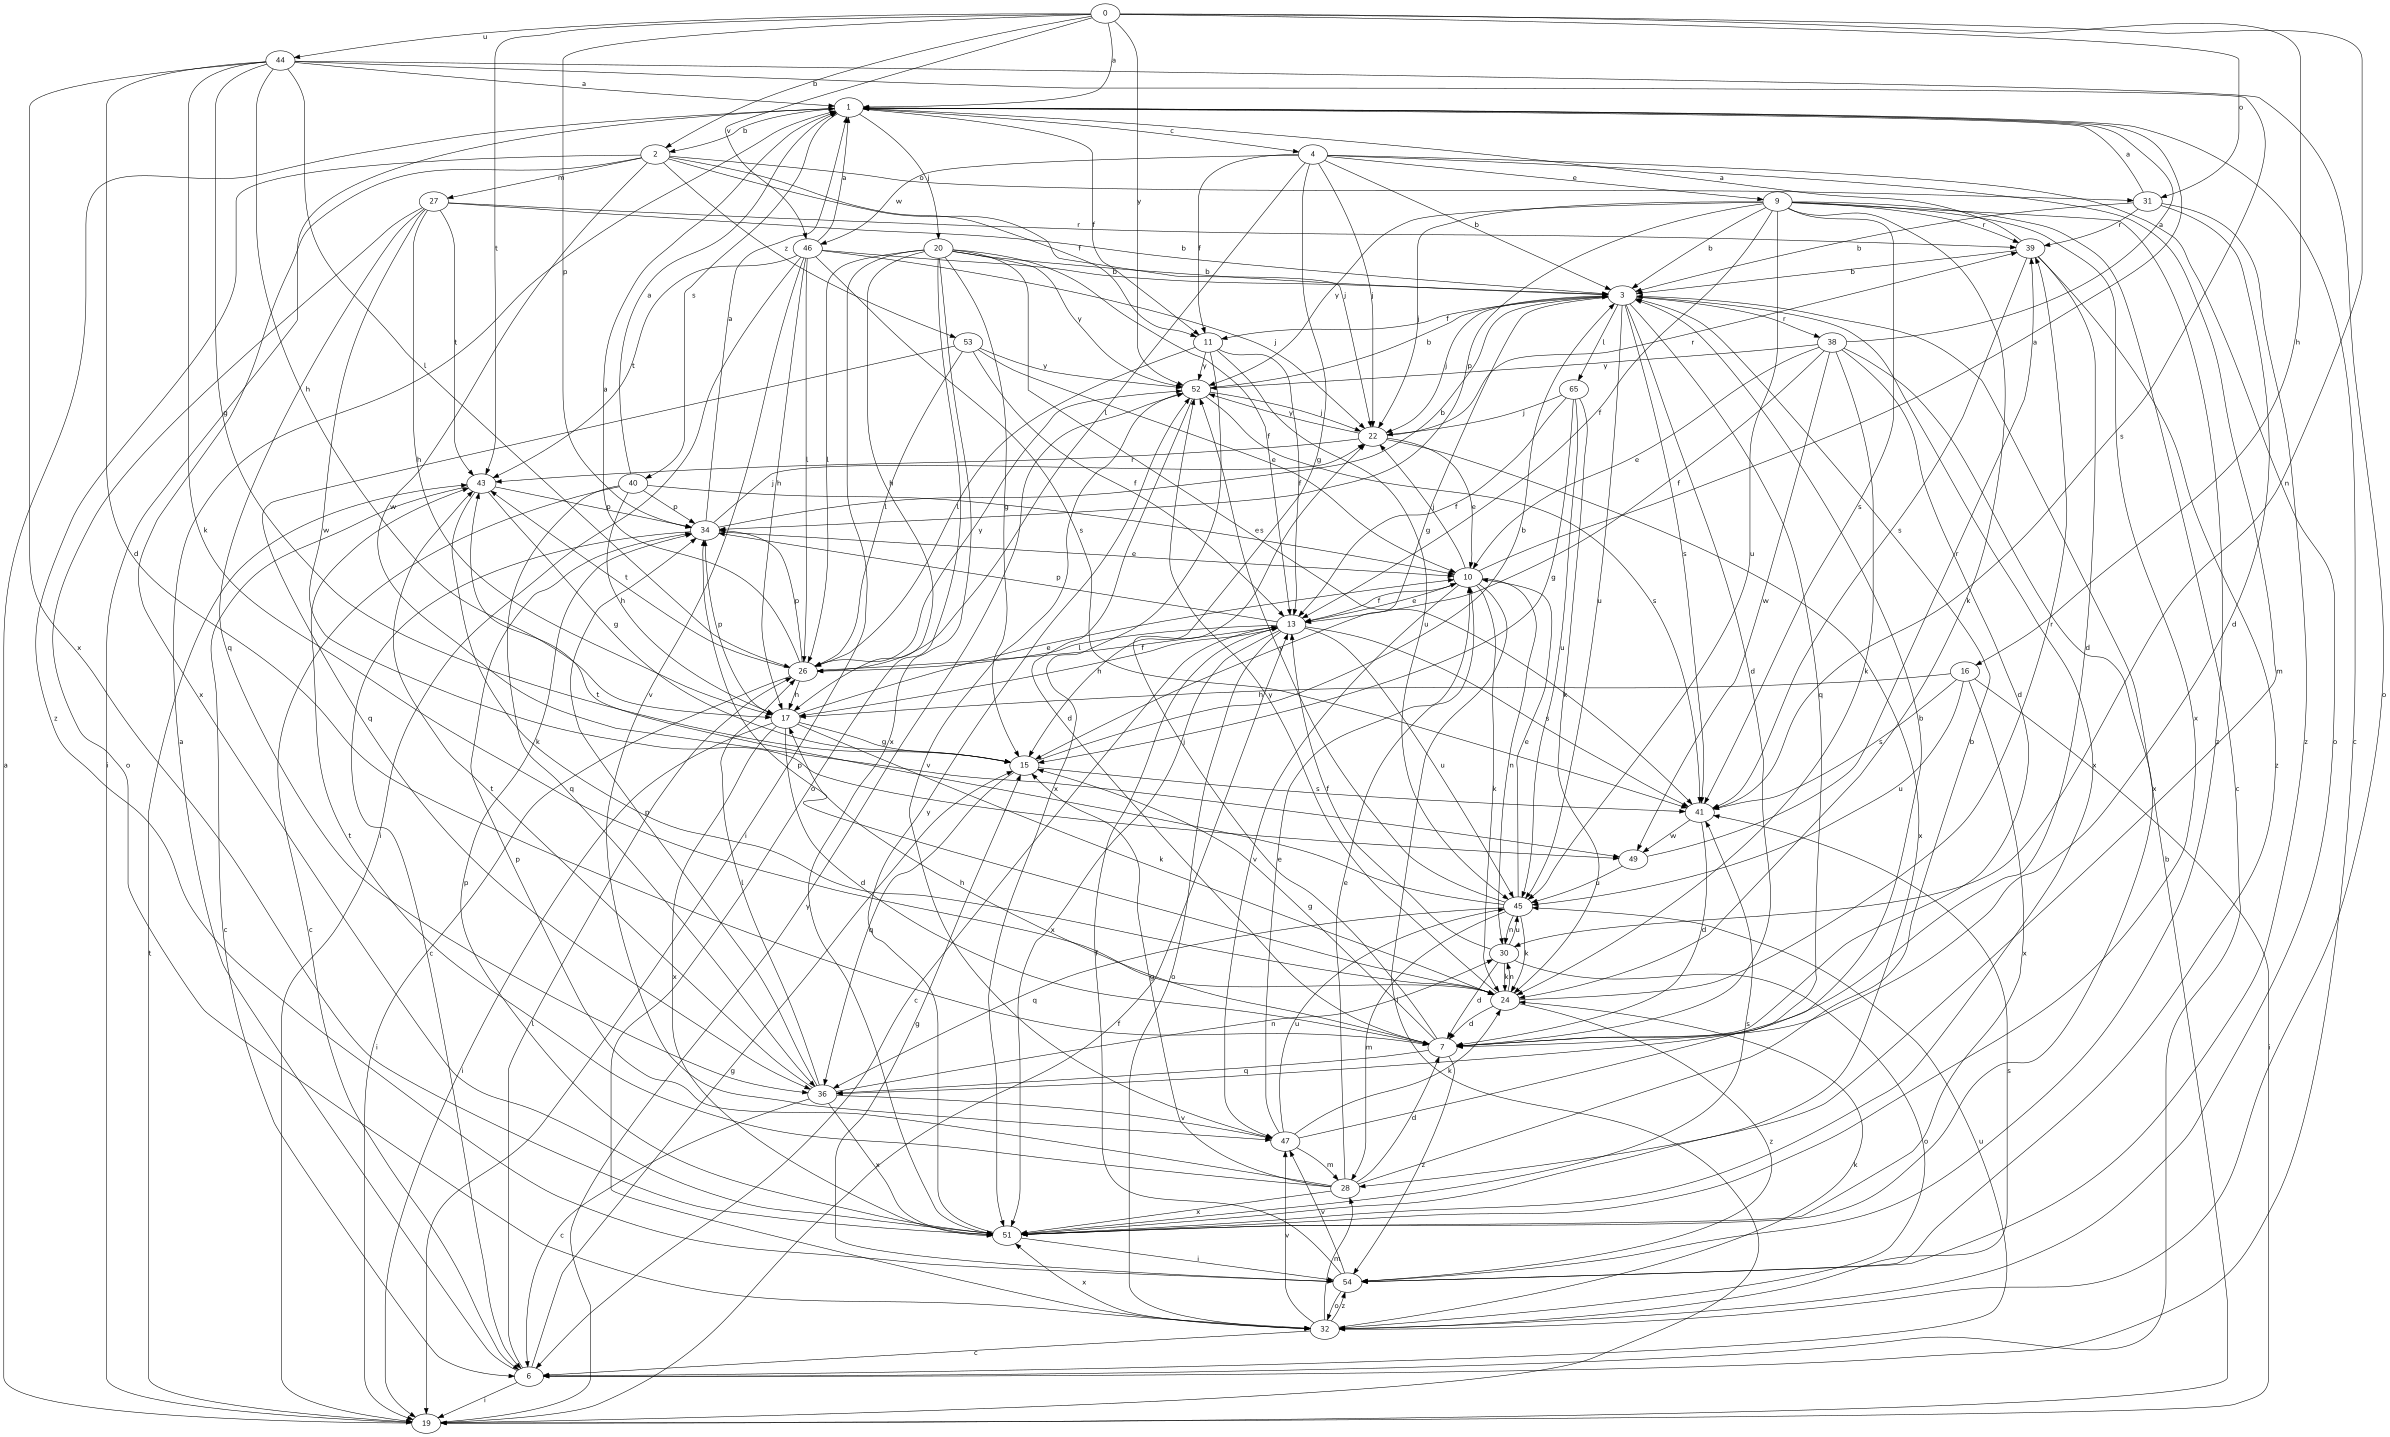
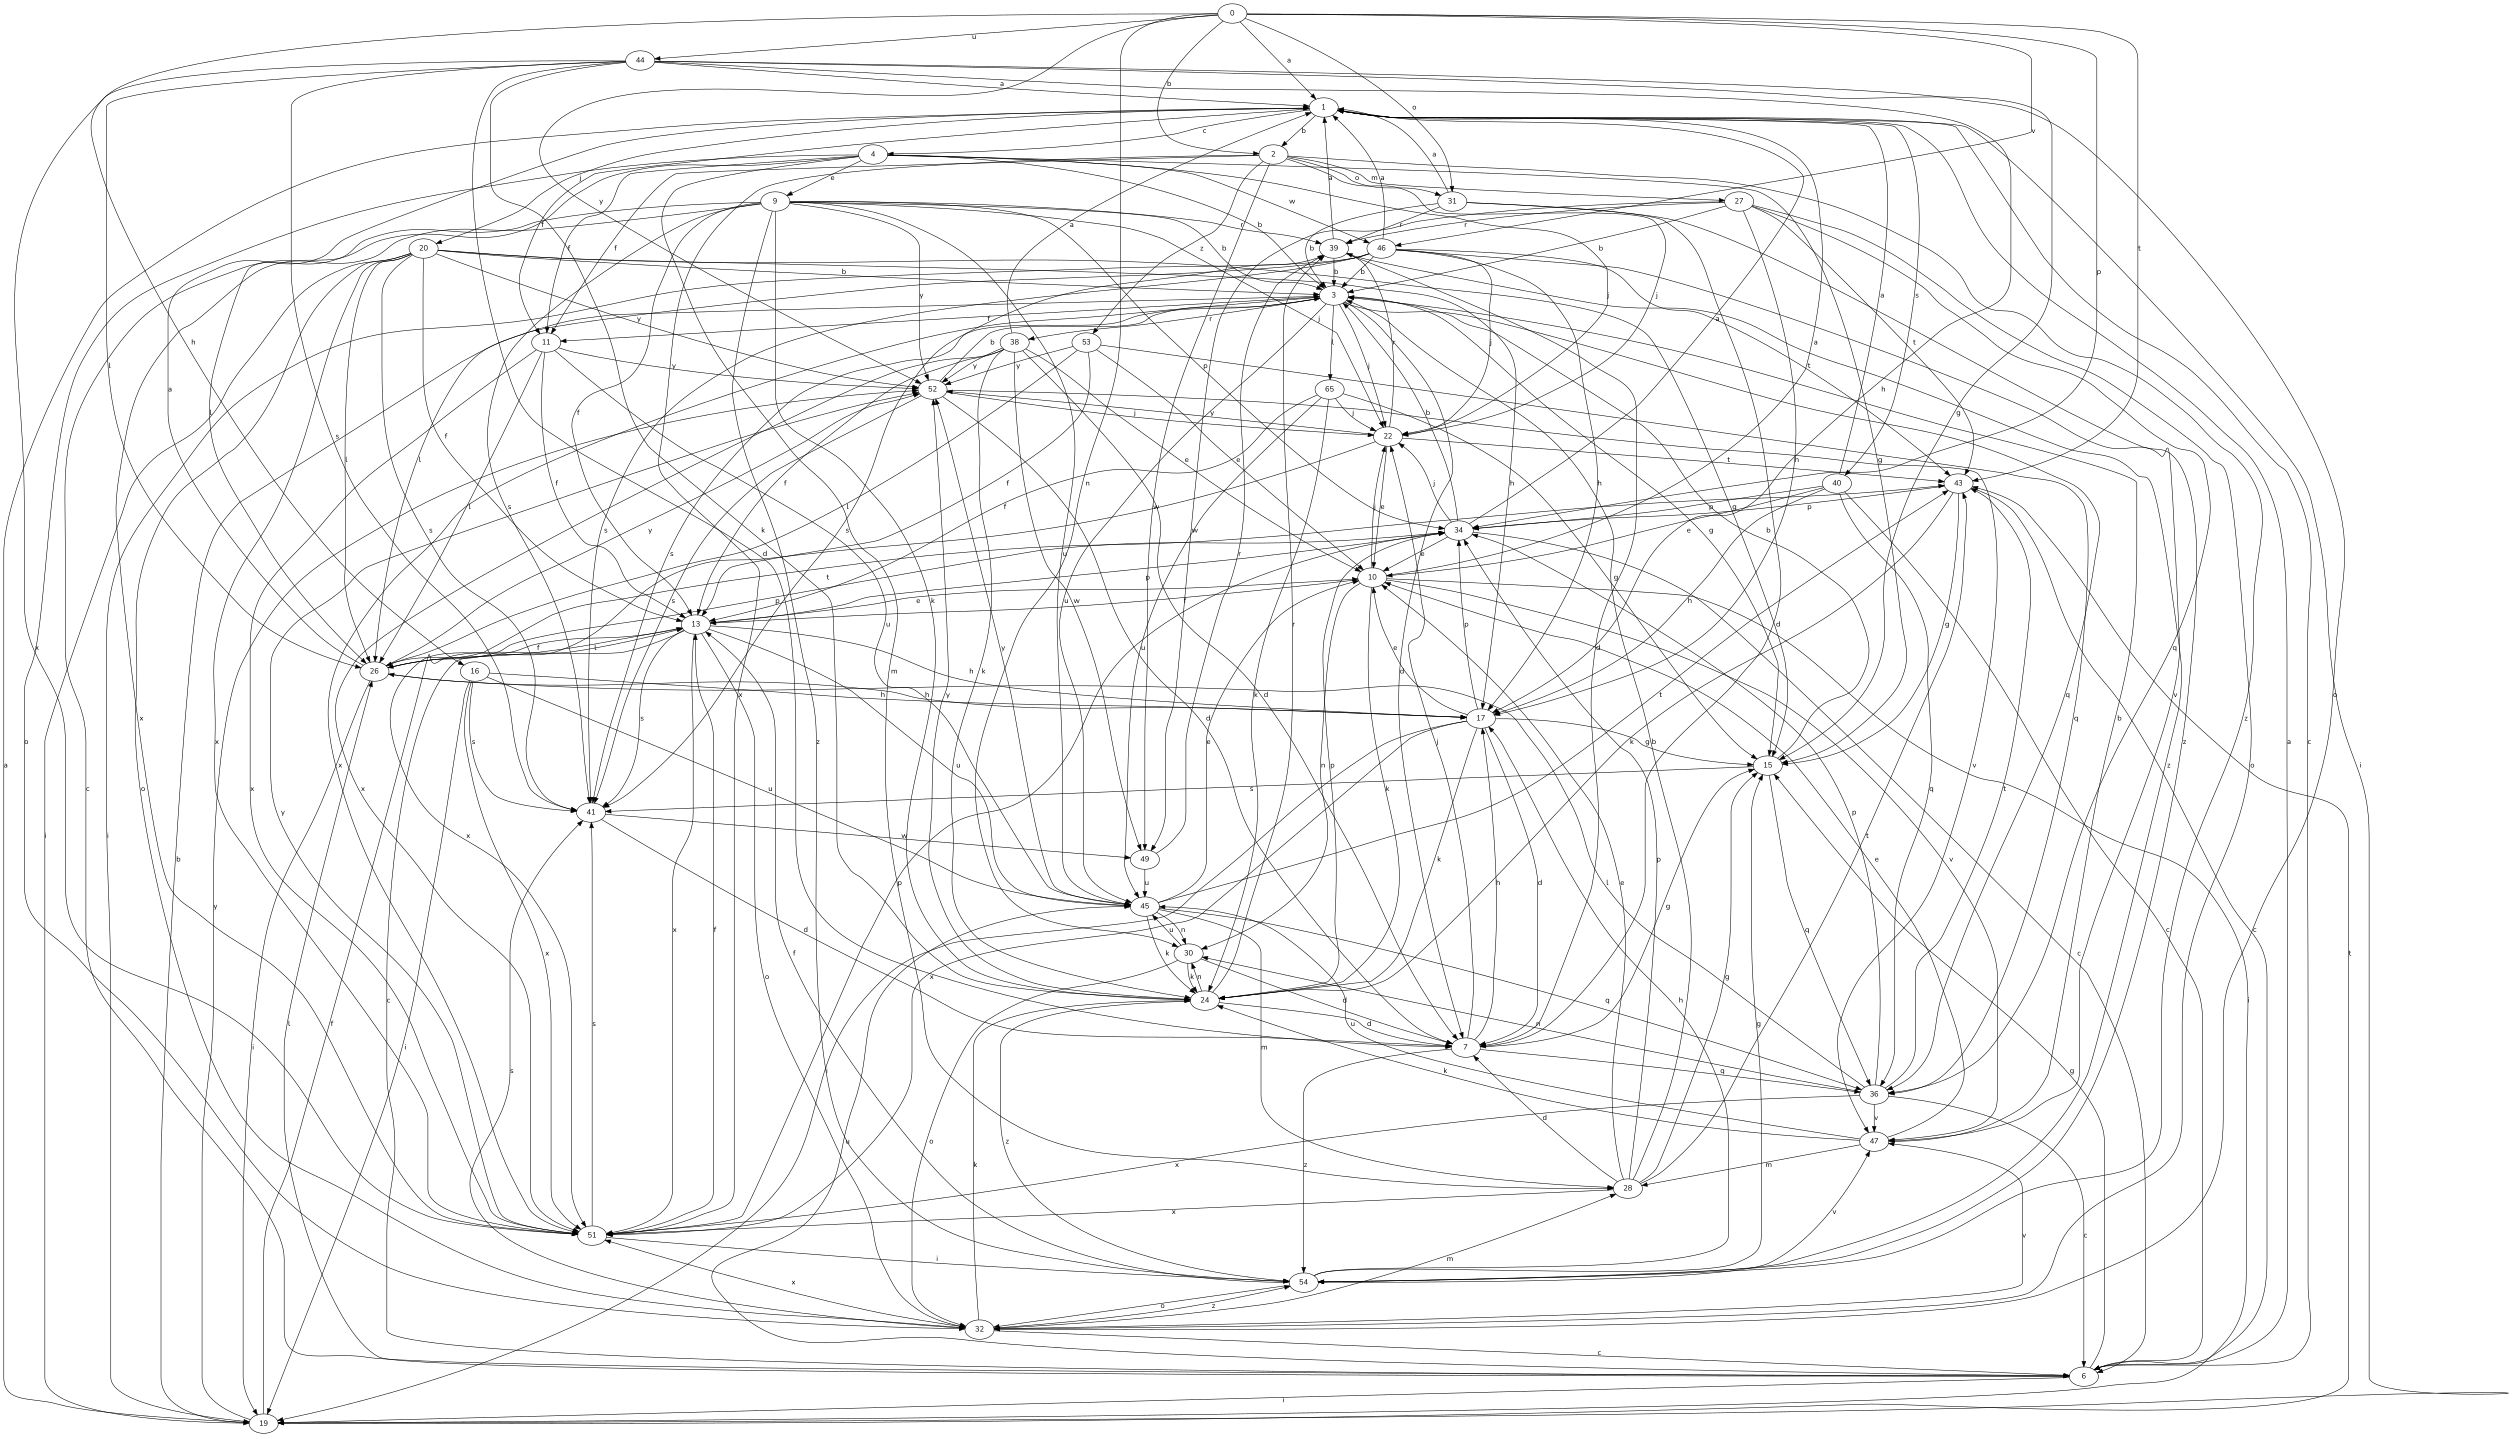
  strict digraph {
    fontname=Nunito
    node [fontname=Nunito]
    edge [fontname=Nunito]
    0
    1
    2
    16
    30
    31
    34
    43
    44
    46
    52
    4
    6
    11
    19
    20
    40
    22
    27
    49
    51
    53
    54
    41
    45
    17
    7
    32
    24
    3
    39
    10
    15
    26
    47
    9
    28
    13
    36
    n40 [label=65]
    38
    0 -> 1 [label=a]
    0 -> 2 [label=b]
    0 -> 16 [label=h]
    0 -> 30 [label=n]
    0 -> 31 [label=o]
    0 -> 34 [label=p]
    0 -> 43 [label=t]
    0 -> 44 [label=u]
    0 -> 46 [label=v]
    0 -> 52 [label=y]
    1 -> 2 [label=b]
    1 -> 4 [label=c]
    1 -> 6 [label=c]
    1 -> 11 [label=f]
    1 -> 19 [label=i]
    1 -> 20 [label=j]
    1 -> 40 [label=s]
    2 -> 31 [label=o]
    2 -> 11 [label=f]
    2 -> 22 [label=j]
    2 -> 27 [label=m]
    2 -> 49 [label=w]
    2 -> 51 [label=x]
    2 -> 53 [label=z]
    2 -> 54 [label=z]
    16 -> 19 [label=i]
    16 -> 51 [label=x]
    16 -> 41 [label=s]
    16 -> 45 [label=u]
    16 -> 17 [label=h]
    30 -> 45 [label=u]
    30 -> 7 [label=d]
    30 -> 32 [label=o]
    30 -> 24 [label=k]
    31 -> 1 [label=a]
    31 -> 54 [label=z]
    31 -> 7 [label=d]
    31 -> 3 [label=b]
    31 -> 39 [label=r]
    34 -> 1 [label=a]
    34 -> 6 [label=c]
    34 -> 22 [label=j]
    34 -> 3 [label=b]
    34 -> 10 [label=e]
    43 -> 34 [label=p]
    43 -> 6 [label=c]
    43 -> 24 [label=k]
    43 -> 15 [label=g]
    44 -> 1 [label=a]
    44 -> 51 [label=x]
    44 -> 41 [label=s]
    44 -> 17 [label=h]
    44 -> 7 [label=d]
    44 -> 32 [label=o]
    44 -> 24 [label=k]
    44 -> 15 [label=g]
    44 -> 26 [label=l]
    46 -> 1 [label=a]
    46 -> 43 [label=t]
    46 -> 19 [label=i]
    46 -> 22 [label=j]
    46 -> 41 [label=s]
    46 -> 17 [label=h]
    46 -> 3 [label=b]
    46 -> 26 [label=l]
    46 -> 47 [label=v]
    52 -> 22 [label=j]
    52 -> 41 [label=s]
    52 -> 7 [label=d]
    52 -> 3 [label=b]
    52 -> 47 [label=v]
    4 -> 46 [label=w]
    4 -> 11 [label=f]
    4 -> 22 [label=j]
    4 -> 32 [label=o]
    4 -> 3 [label=b]
    4 -> 15 [label=g]
    4 -> 26 [label=l]
    4 -> 9 [label=e]
    4 -> 28 [label=m]
    6 -> 1 [label=a]
    6 -> 19 [label=i]
    6 -> 45 [label=u]
    6 -> 15 [label=g]
    6 -> 26 [label=l]
    11 -> 52 [label=y]
    11 -> 51 [label=x]
    11 -> 45 [label=u]
    11 -> 26 [label=l]
    11 -> 13 [label=f]
    19 -> 1 [label=a]
    19 -> 43 [label=t]
    19 -> 52 [label=y]
    19 -> 3 [label=b]
    19 -> 13 [label=f]
    20 -> 52 [label=y]
    20 -> 19 [label=i]
    20 -> 51 [label=x]
    20 -> 41 [label=s]
    20 -> 17 [label=h]
    20 -> 32 [label=o]
    20 -> 3 [label=b]
    20 -> 15 [label=g]
    20 -> 26 [label=l]
    20 -> 13 [label=f]
    40 -> 1 [label=a]
    40 -> 34 [label=p]
    40 -> 6 [label=c]
    40 -> 17 [label=h]
    40 -> 10 [label=e]
    40 -> 36 [label=q]
-   22 -> 43 [label=r]
+   22 -> 43 [label=t]
    22 -> 52 [label=y]
    22 -> 51 [label=x]
    22 -> 39 [label=r]
    22 -> 10 [label=e]
    27 -> 43 [label=t]
    27 -> 49 [label=w]
    27 -> 17 [label=h]
    27 -> 32 [label=o]
    27 -> 3 [label=b]
    27 -> 39 [label=r]
    27 -> 36 [label=q]
    49 -> 45 [label=u]
    49 -> 39 [label=r]
    51 -> 34 [label=p]
    51 -> 52 [label=y]
    51 -> 54 [label=i]
    51 -> 41 [label=s]
-   30 -> 13 [label=f]
+   51 -> 13 [label=f]
    53 -> 52 [label=y]
    53 -> 10 [label=e]
    53 -> 26 [label=l]
    53 -> 13 [label=f]
    53 -> 36 [label=q]
+   54 -> 17 [label=h]
    54 -> 32 [label=o]
    54 -> 15 [label=g]
    54 -> 47 [label=v]
    54 -> 13 [label=f]
    41 -> 49 [label=w]
    41 -> 7 [label=d]
    45 -> 30 [label=n]
    45 -> 43 [label=t]
    45 -> 52 [label=y]
    45 -> 24 [label=k]
    45 -> 10 [label=e]
    45 -> 28 [label=m]
    45 -> 36 [label=q]
    17 -> 34 [label=p]
    17 -> 19 [label=i]
    17 -> 51 [label=x]
    17 -> 7 [label=d]
    17 -> 24 [label=k]
    17 -> 10 [label=e]
    17 -> 15 [label=g]
    7 -> 22 [label=j]
    7 -> 54 [label=z]
    7 -> 17 [label=h]
    7 -> 15 [label=g]
    7 -> 36 [label=q]
    32 -> 6 [label=c]
    32 -> 51 [label=x]
    32 -> 54 [label=z]
    32 -> 41 [label=s]
    32 -> 24 [label=k]
    32 -> 47 [label=v]
    32 -> 28 [label=m]
    24 -> 30 [label=n]
    24 -> 34 [label=p]
    24 -> 52 [label=y]
    24 -> 54 [label=z]
    24 -> 7 [label=d]
    24 -> 39 [label=r]
    3 -> 11 [label=f]
    3 -> 22 [label=j]
    3 -> 51 [label=x]
    3 -> 41 [label=s]
    3 -> 45 [label=u]
    3 -> 7 [label=d]
    3 -> 15 [label=g]
    3 -> 36 [label=q]
    3 -> n40 [label=l]
    3 -> 38 [label=r]
    39 -> 1 [label=a]
    39 -> 54 [label=z]
    39 -> 41 [label=s]
    39 -> 7 [label=d]
    39 -> 3 [label=b]
    10 -> 1 [label=a]
    10 -> 30 [label=n]
    10 -> 19 [label=i]
    10 -> 22 [label=j]
    10 -> 24 [label=k]
    10 -> 47 [label=v]
    10 -> 13 [label=f]
    15 -> 41 [label=s]
    15 -> 3 [label=b]
    15 -> 36 [label=q]
    26 -> 1 [label=a]
    26 -> 34 [label=p]
    26 -> 43 [label=t]
    26 -> 52 [label=y]
    26 -> 19 [label=i]
    26 -> 17 [label=h]
    26 -> 13 [label=f]
    47 -> 45 [label=u]
    47 -> 24 [label=k]
    47 -> 3 [label=b]
    47 -> 10 [label=e]
    47 -> 28 [label=m]
    9 -> 34 [label=p]
    9 -> 52 [label=y]
    9 -> 6 [label=c]
    9 -> 22 [label=j]
    9 -> 51 [label=x]
    9 -> 54 [label=z]
    9 -> 41 [label=s]
    9 -> 45 [label=u]
    9 -> 24 [label=k]
    9 -> 3 [label=b]
    9 -> 39 [label=r]
    9 -> 13 [label=f]
    28 -> 34 [label=p]
    28 -> 43 [label=t]
    28 -> 51 [label=x]
    28 -> 7 [label=d]
    28 -> 3 [label=b]
    28 -> 10 [label=e]
    28 -> 15 [label=g]
    13 -> 34 [label=p]
    13 -> 6 [label=c]
    13 -> 51 [label=x]
    13 -> 41 [label=s]
    13 -> 45 [label=u]
    13 -> 17 [label=h]
    13 -> 32 [label=o]
    13 -> 10 [label=e]
    13 -> 26 [label=l]
    36 -> 30 [label=n]
    36 -> 34 [label=p]
    36 -> 43 [label=t]
    36 -> 6 [label=c]
    36 -> 51 [label=x]
    36 -> 26 [label=l]
    36 -> 47 [label=v]
    n40 -> 22 [label=j]
    n40 -> 45 [label=u]
    n40 -> 24 [label=k]
    n40 -> 15 [label=g]
    n40 -> 13 [label=f]
    38 -> 1 [label=a]
    38 -> 52 [label=y]
    38 -> 49 [label=w]
    38 -> 51 [label=x]
    38 -> 7 [label=d]
    38 -> 24 [label=k]
    38 -> 10 [label=e]
    38 -> 13 [label=f]
  }
